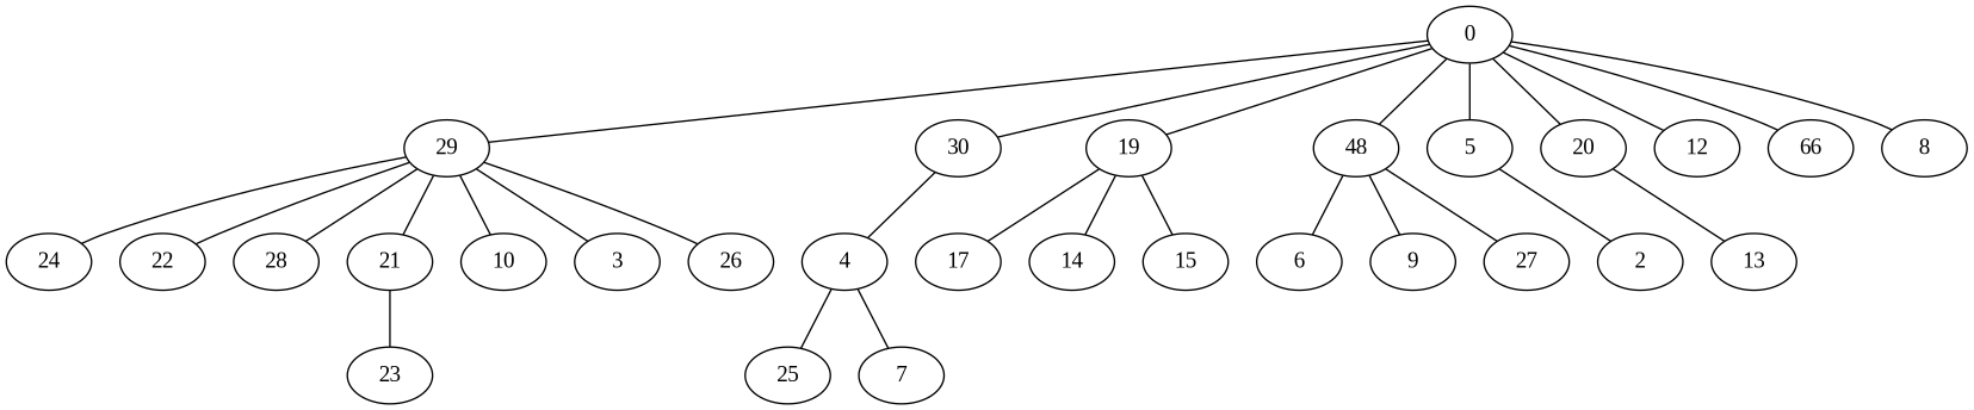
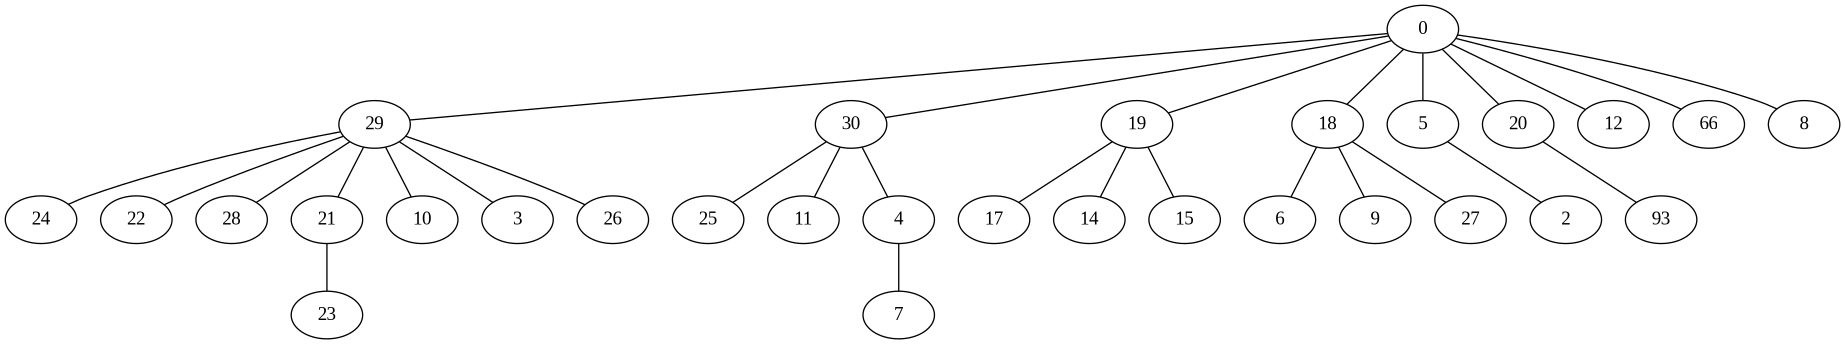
  graph {
    fontname="Liberation Serif"
    node [fontname="Liberation Serif"]
    edge [fontname="Liberation Serif"]
    n1 [label=0]
    29
    30
    19
-   18 [label=48]
+   18
    5
    20
    12
    n9 [label=66]
    8
    24
    22
    28
    21
    10
    3
    26
    25
+   11
    4
    17
    14
    15
    6
    9
    27
    2
-   13
+   13 [label=93]
    23
    7
    n1 -- 29
    n1 -- 30
    n1 -- 19
    n1 -- 18
    n1 -- 5
    n1 -- 20
    n1 -- 12
    n1 -- n9
    n1 -- 8
    29 -- 24
    29 -- 22
    29 -- 28
    29 -- 21
    29 -- 10
    29 -- 3
    29 -- 26
-   4 -- 25
+   30 -- 25
+   30 -- 11
    30 -- 4
    19 -- 17
    19 -- 14
    19 -- 15
    18 -- 6
    18 -- 9
    18 -- 27
    5 -- 2
    20 -- 13
    21 -- 23
    4 -- 7
  }
